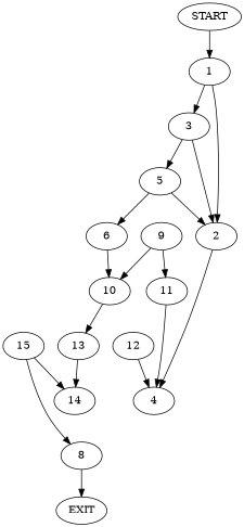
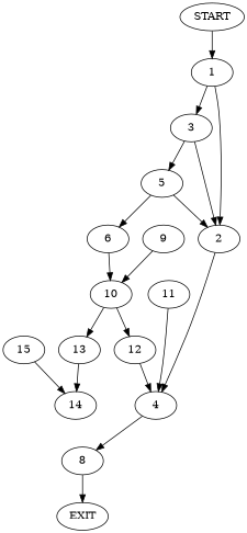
  digraph {
    n1 [label=START]
    1
    2
    3
    n5 [label=EXIT]
    4
    5
    8
    6
    10
    9
    11
    12
    13
    14
    15
    n1 -> 1
    1 -> 2
    1 -> 3
    2 -> 4
    3 -> 2
    3 -> 5
-   15 -> 8
+   4 -> 8
    5 -> 2
    5 -> 6
    8 -> n5
    6 -> 10
+   10 -> 12
    10 -> 13
    9 -> 10
-   9 -> 11
    11 -> 4
    12 -> 4
    13 -> 14
    15 -> 14
  }
